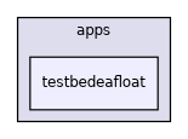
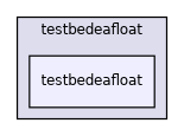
  digraph {
    compound=true
    n1 [fillcolor="#eeeeff" fontname=Helvetica fontsize=10 label=testbedeafloat pencolor=black shape=box style=filled]
    subgraph cluster_1 {
      bgcolor="#ddddee"
      fontname=Helvetica
      fontsize=10
-     label=apps
+     label=testbedeafloat
      pencolor=black
      n1
    }
  }
